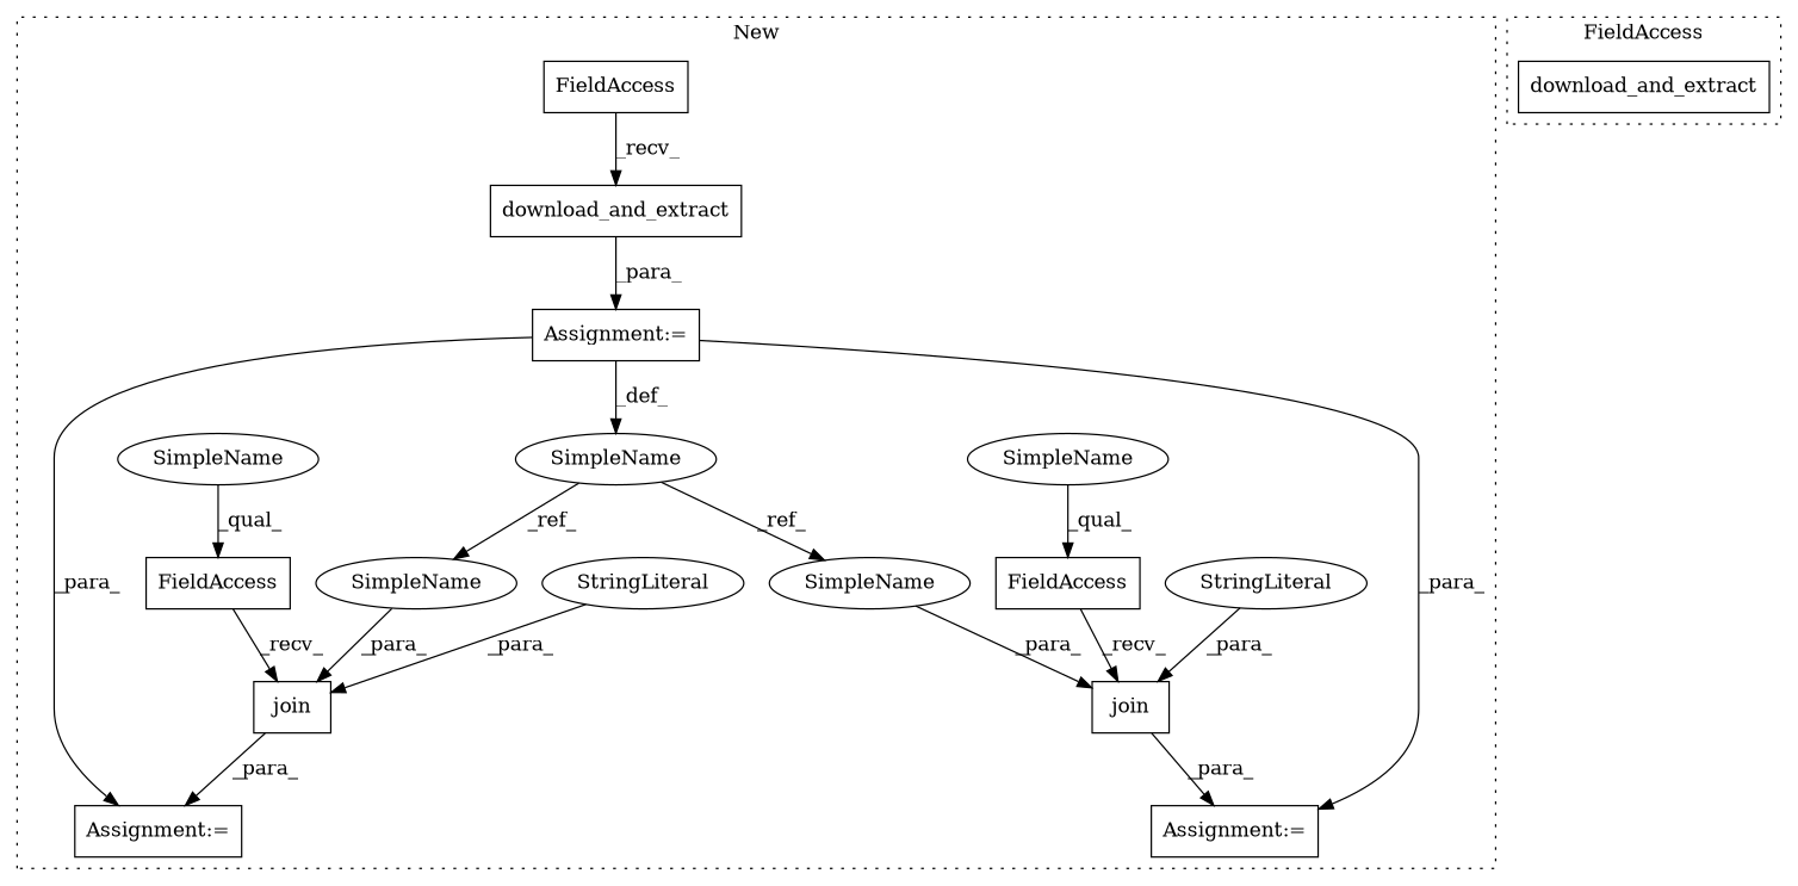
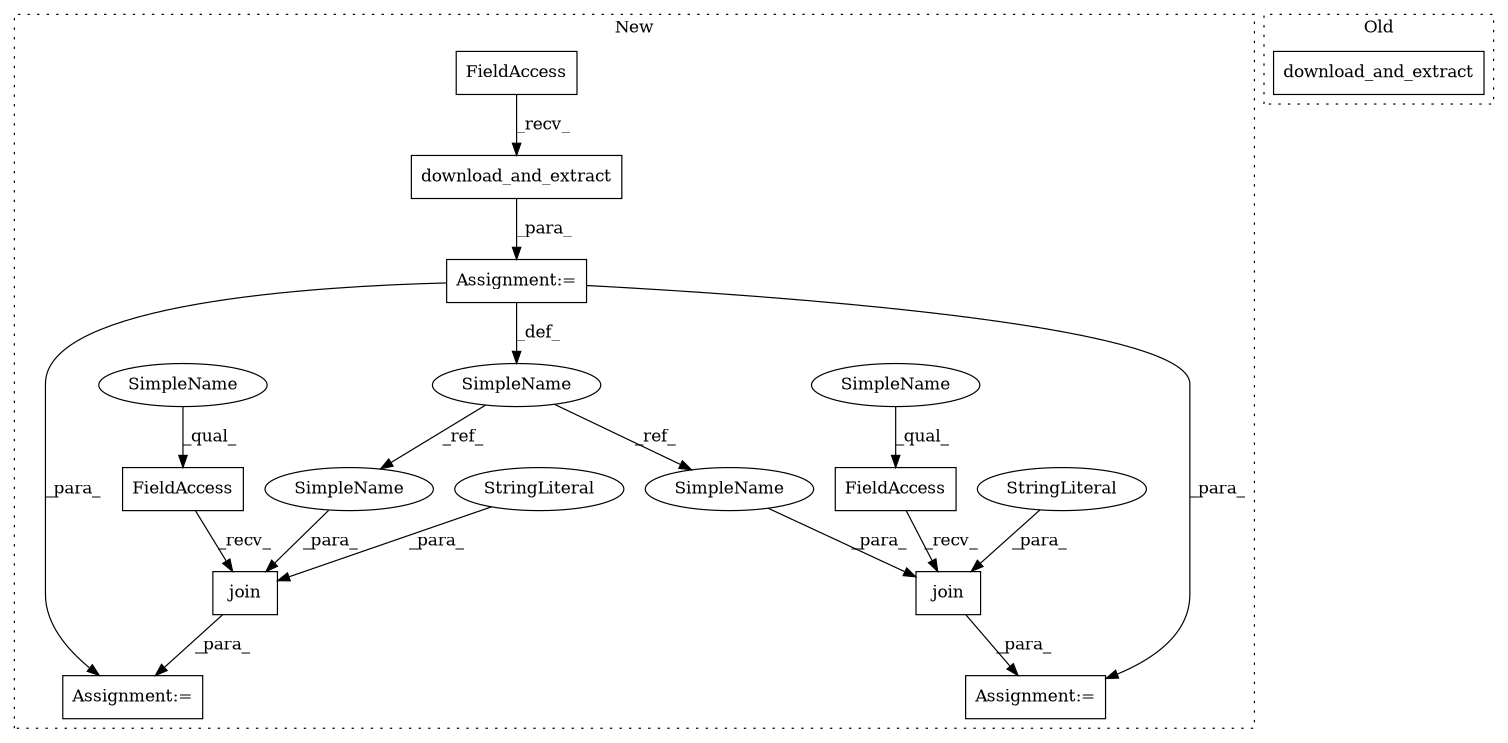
  digraph {
    fontname="DejaVu Serif"
    node [a=42 l=8 s=1127 shape=box fontname="DejaVu Serif"]
    edge [fontname="DejaVu Serif"]
    n1 [a=32 l="5,1" label=join s="1135,1177"]
    n2 [a=22 l=7 label=FieldAccess]
    n3 [a=22 l=7 label=FieldAccess s=1061]
    n4 [a=32 l=22 label=download_and_extract s=1025]
    n5 [a=22 l=30 label=FieldAccess s=994]
    n6 [label=SimpleName s=985 shape=ellipse]
    n7 [a=32 l="5,1" label=join s="1069,1111"]
    n8 [a=7 l=1 label="Assignment:=" s=1126]
    n9 [a=7 l=1 label="Assignment:=" s=1060]
    n10 [a=7 l=1 label="Assignment:=" s=993]
    n11 [a=45 l=28 label=StringLiteral s=1083 shape=ellipse]
    n12 [a=45 l=28 label=StringLiteral s=1149 shape=ellipse]
    n13 [label=SimpleName s=1074 shape=ellipse]
    n14 [label=SimpleName s=1140 shape=ellipse]
    n15 [l=2 label=SimpleName shape=ellipse]
    n16 [l=2 label=SimpleName s=1061 shape=ellipse]
    n17 [a=32 l=22 label=download_and_extract s=899]
    subgraph cluster_1 {
      label=New
      style=dotted
      n1
      n2
      n3
      n4
      n5
      n6
      n7
      n8
      n9
      n10
      n11
      n12
      n13
      n14
      n15
      n16
    }
    subgraph cluster_2 {
-     label=FieldAccess
+     label=Old
      style=dotted
      n17
    }
    n1 -> n8 [label=_para_]
    n2 -> n1 [label=_recv_]
    n3 -> n7 [label=_recv_]
    n4 -> n10 [label=_para_]
    n5 -> n4 [label=_recv_]
    n6 -> n13 [label=_ref_]
    n6 -> n14 [label=_ref_]
    n7 -> n9 [label=_para_]
    n10 -> n6 [label=_def_]
    n10 -> n8 [label=_para_]
    n10 -> n9 [label=_para_]
    n11 -> n7 [label=_para_]
    n12 -> n1 [label=_para_]
    n13 -> n7 [label=_para_]
    n14 -> n1 [label=_para_]
    n15 -> n2 [label=_qual_]
    n16 -> n3 [label=_qual_]
  }
